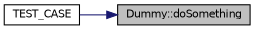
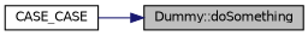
  digraph {
    rankdir=RL
    node [color=black fontname=Helvetica fontsize=10 shape=record style=filled]
    n1 [fillcolor=grey75 fontcolor=black height=0.2 label="Dummy::doSomething" width=0.4]
-   n2 [fillcolor=white height=0.2 label=TEST_CASE width=0.4]
+   n2 [fillcolor=white height=0.2 label=CASE_CASE width=0.4]
    n1 -> n2 [color=midnightblue dir=back fontname=Helvetica fontsize=10 labelfontname=Helvetica labelfontsize=10 style=solid]
  }
